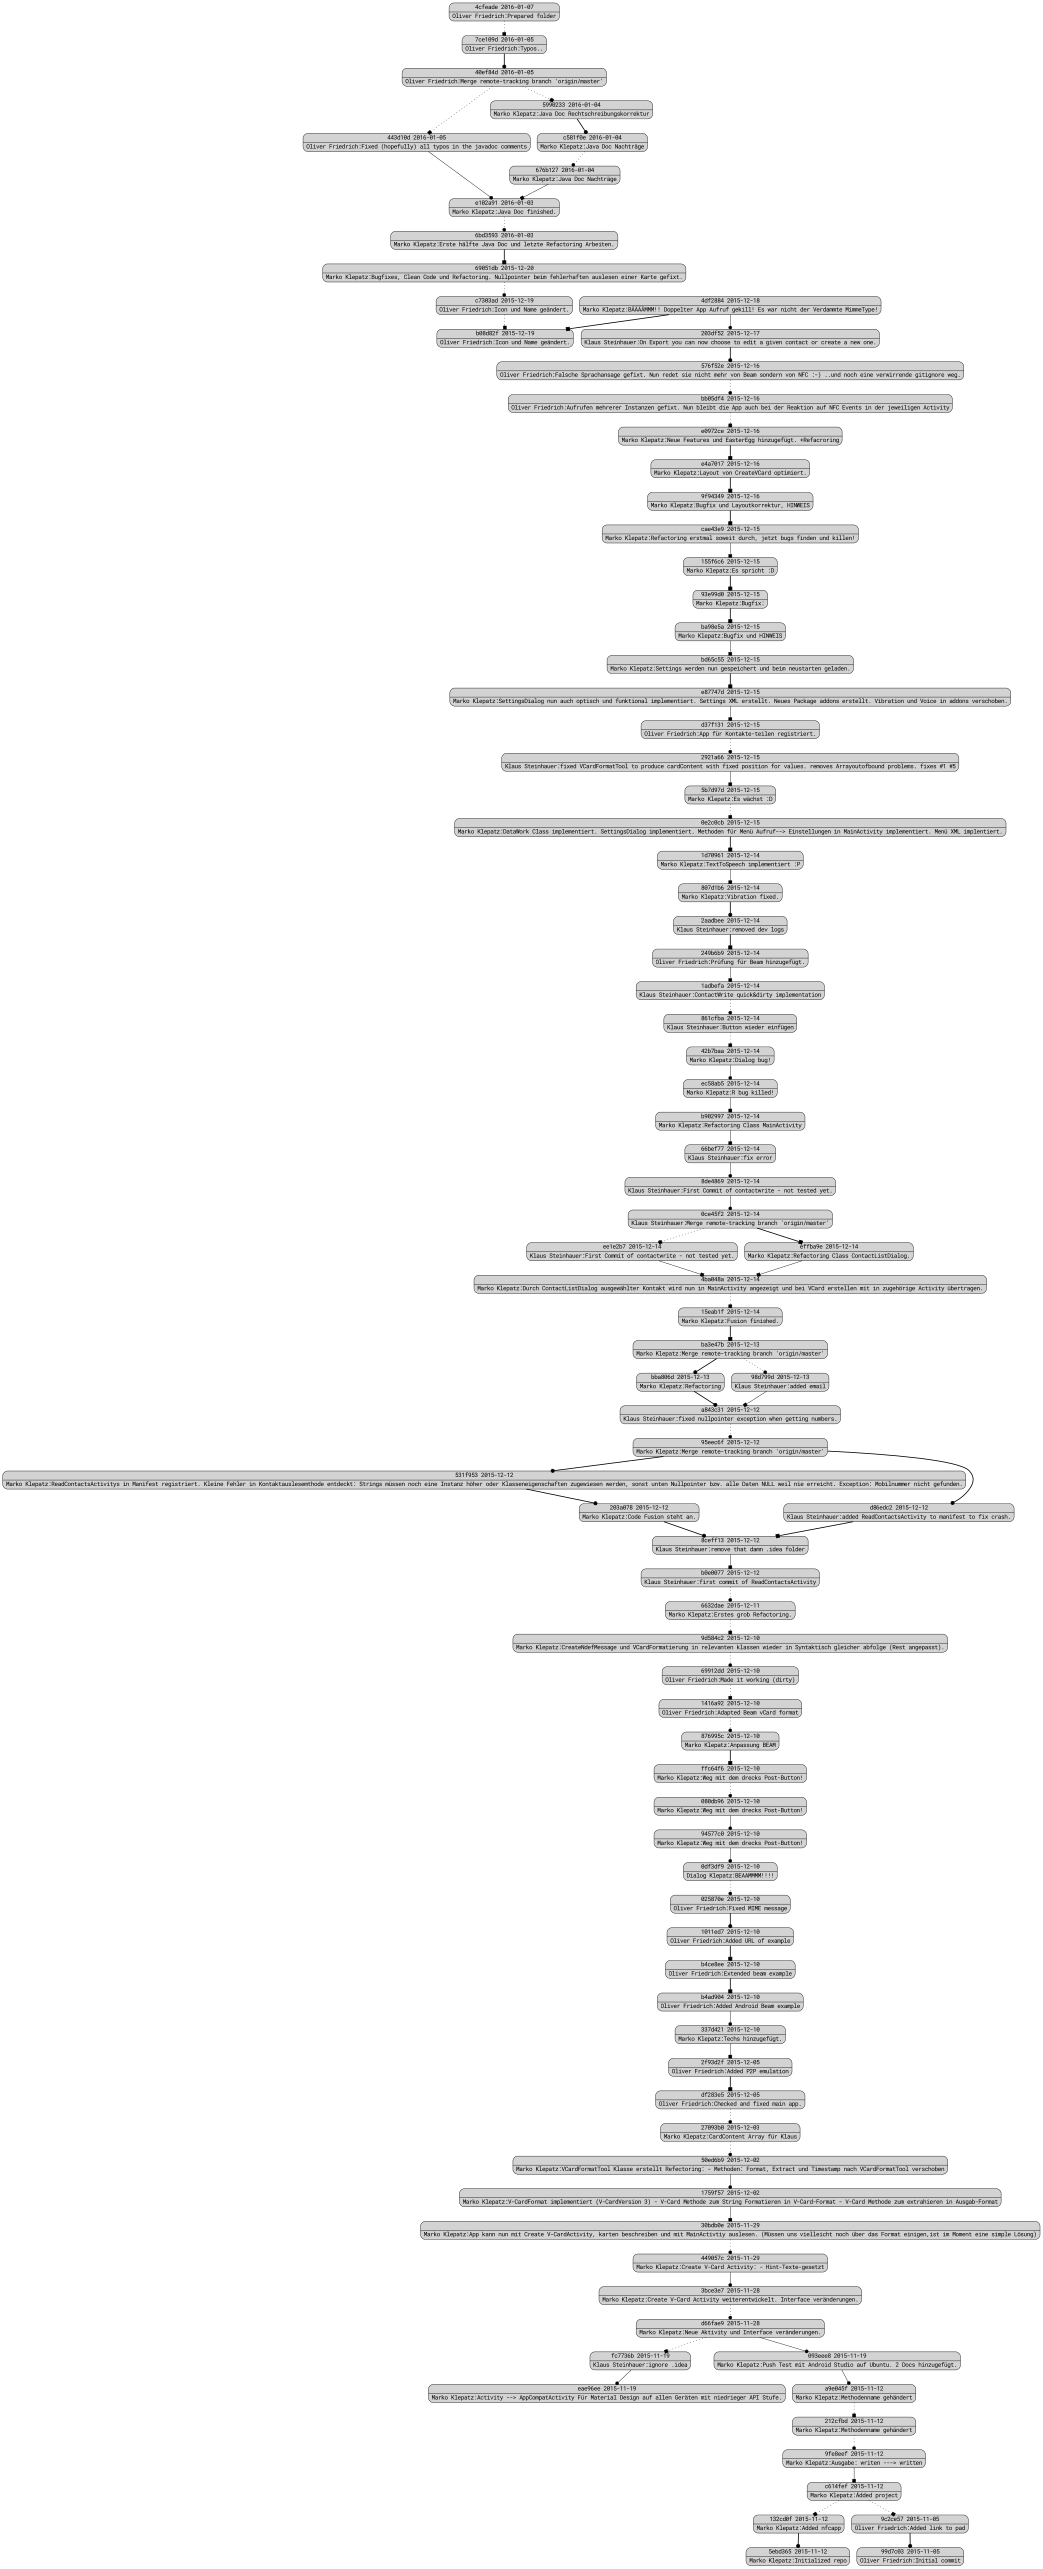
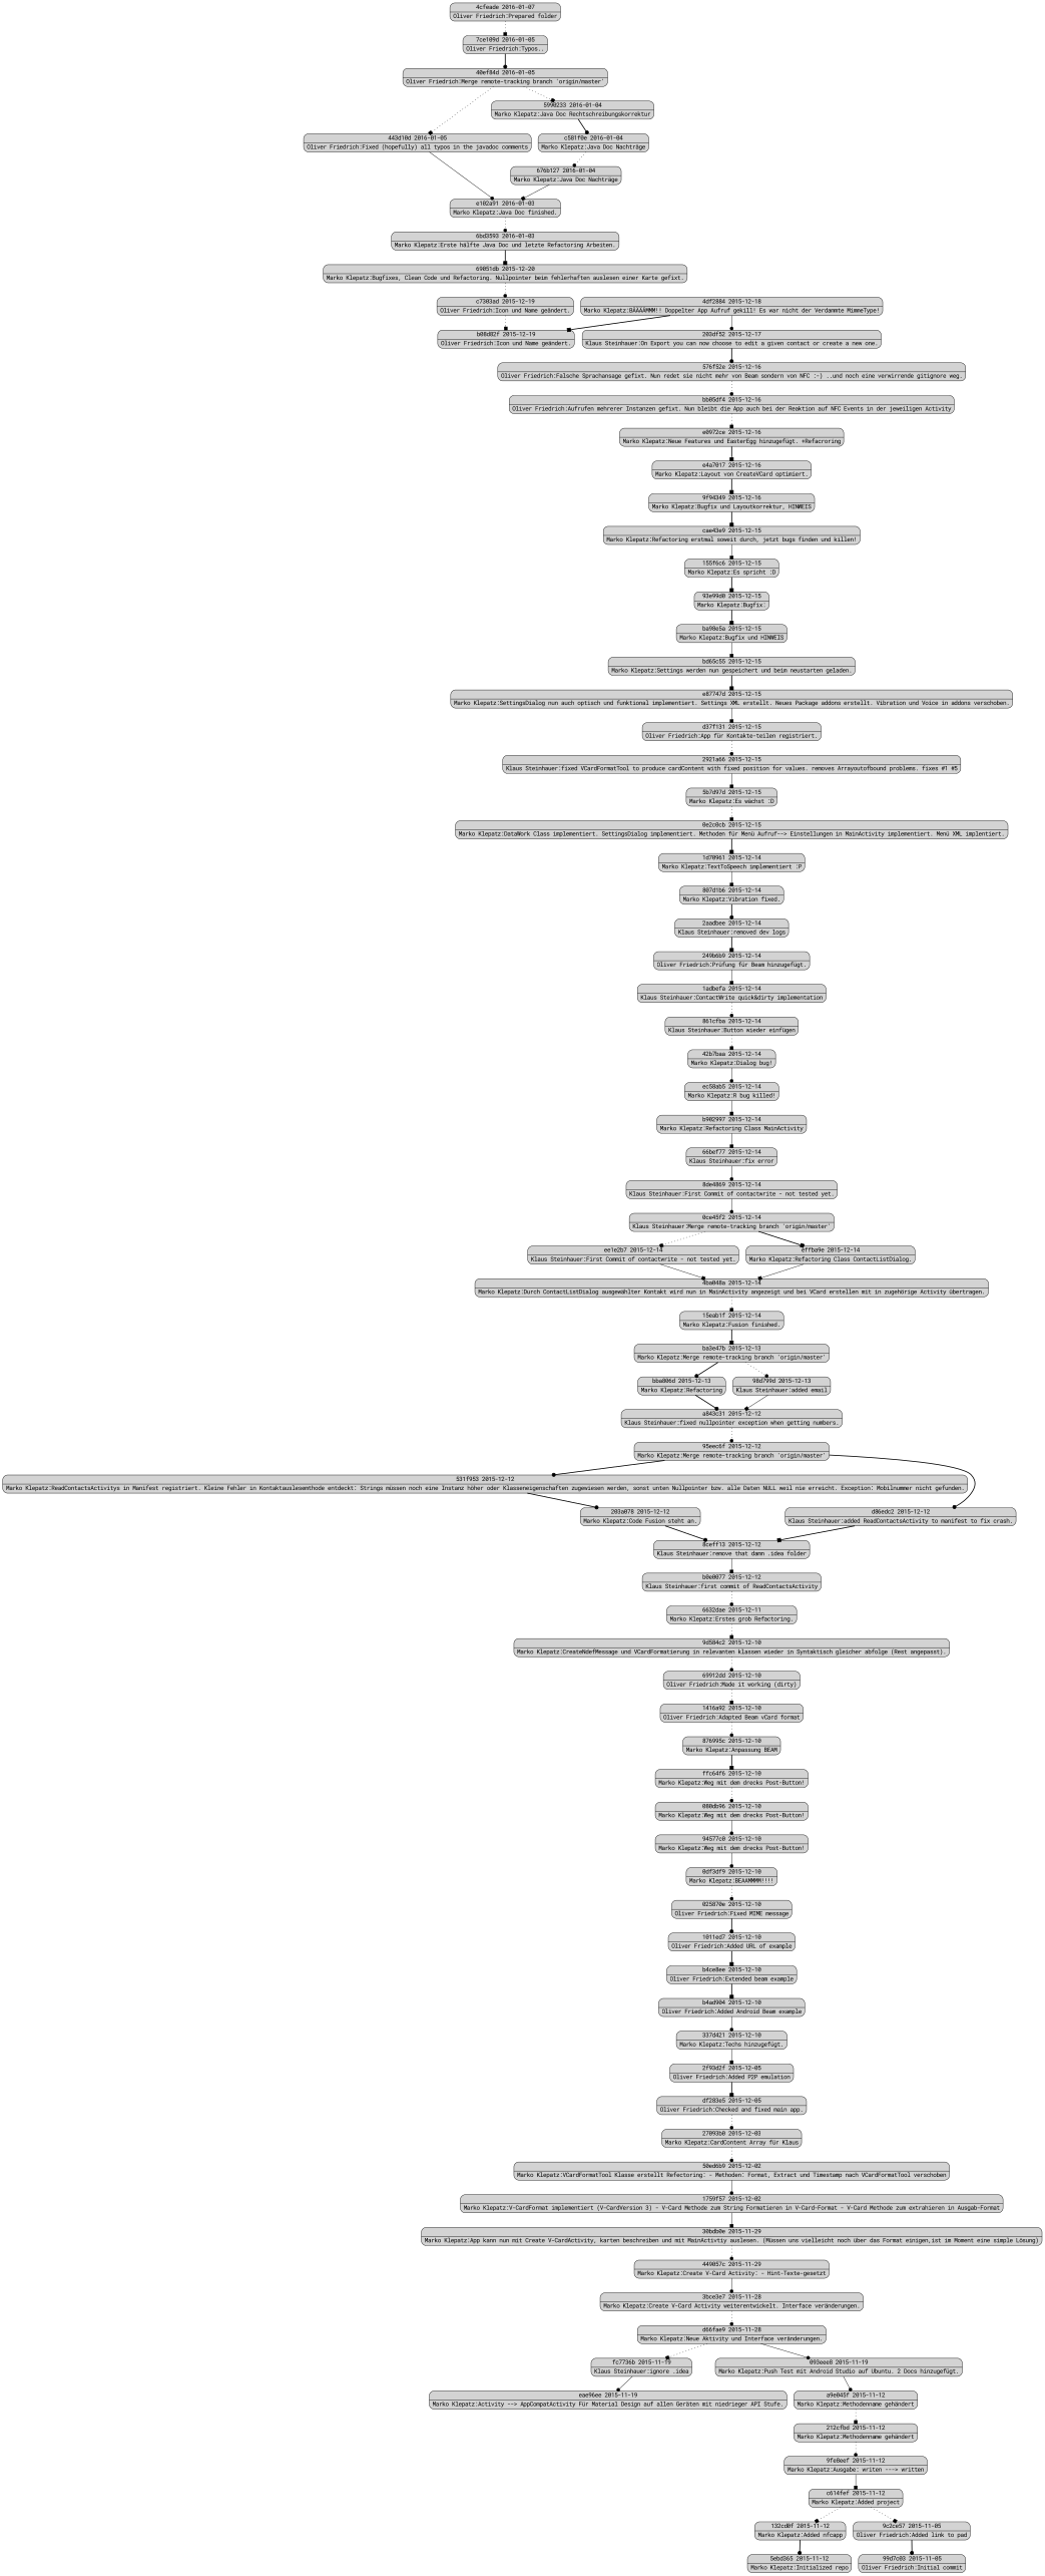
  digraph {
    fontname="Roboto Mono"
    node [fontname="Roboto Mono" shape=Mrecord style=filled]
    edge [arrowhead=box fontname="Roboto Mono" style=dotted]
    n1 [label="{4cfeade 2016-01-07|Oliver Friedrich:Prepared folder}"]
    n2 [label="{7ce109d 2016-01-05|Oliver Friedrich:Typos..}"]
    n3 [label="{40ef84d 2016-01-05|Oliver Friedrich:Merge remote-tracking branch 'origin/master'}"]
    n4 [label="{443d10d 2016-01-05|Oliver Friedrich:Fixed \(hopefully\) all typos in the javadoc comments}"]
    n5 [label="{5990233 2016-01-04|Marko Klepatz:Java Doc Rechtschreibungskorrektur}"]
    n6 [label="{e102a91 2016-01-03|Marko Klepatz:Java Doc finished.}"]
    n7 [label="{c581f0e 2016-01-04|Marko Klepatz:Java Doc Nachträge}"]
    n8 [label="{6bd3593 2016-01-03|Marko Klepatz:Erste hälfte Java Doc und letzte Refactoring Arbeiten.}"]
    n9 [label="{676b127 2016-01-04|Marko Klepatz:Java Doc Nachträge}"]
    n10 [label="{69051db 2015-12-20|Marko Klepatz:Bugfixes, Clean Code und Refactoring. Nullpointer beim fehlerhaften auslesen einer Karte gefixt.}"]
    n11 [label="{c7303ad 2015-12-19|Oliver Friedrich:Icon und Name geändert.}"]
    n12 [label="{b08d82f 2015-12-19|Oliver Friedrich:Icon und Name geändert.}"]
    n13 [label="{4df2884 2015-12-18|Marko Klepatz:BÄÄÄÄMMM!! Doppelter App Aufruf gekill! Es war nicht der Verdammte MimmeType!}"]
    n14 [label="{203df52 2015-12-17|Klaus Steinhauer:On Export you can now choose to edit a given contact or create a new one.}"]
    n15 [label="{576f52e 2015-12-16|Oliver Friedrich:Falsche Sprachansage gefixt. Nun redet sie nicht mehr von Beam sondern von NFC :-\) ..und noch eine verwirrende gitignore weg.}"]
    n16 [label="{bb05df4 2015-12-16|Oliver Friedrich:Aufrufen mehrerer Instanzen gefixt. Nun bleibt die App auch bei der Reaktion auf NFC Events in der jeweiligen Activity}"]
    n17 [label="{e0972ce 2015-12-16|Marko Klepatz:Neue Features und EasterEgg hinzugefügt. +Refacroring}"]
    n18 [label="{e4a7017 2015-12-16|Marko Klepatz:Layout von CreateVCard optimiert.}"]
    n19 [label="{9f94349 2015-12-16|Marko Klepatz:Bugfix und Layoutkorrektur, HINWEIS}"]
    n20 [label="{cae43e9 2015-12-15|Marko Klepatz:Refactoring erstmal soweit durch, jetzt bugs finden und killen!}"]
    n21 [label="{155f6c6 2015-12-15|Marko Klepatz:Es spricht :D}"]
    n22 [label="{93e99d0 2015-12-15|Marko Klepatz:Bugfix:}"]
    n23 [label="{ba98e5a 2015-12-15|Marko Klepatz:Bugfix und HINWEIS}"]
    n24 [label="{bd65c55 2015-12-15|Marko Klepatz:Settings werden nun gespeichert und beim neustarten geladen.}"]
    n25 [label="{e87747d 2015-12-15|Marko Klepatz:SettingsDialog nun auch optisch und funktional implementiert. Settings XML erstellt. Neues Package addons erstellt. Vibration und Voice in addons verschoben.}"]
    n26 [label="{d37f131 2015-12-15|Oliver Friedrich:App für Kontakte-teilen registriert.}"]
    n27 [label="{2921a66 2015-12-15|Klaus Steinhauer:fixed VCardFormatTool to produce cardContent with fixed position for values. removes Arrayoutofbound problems. fixes #1 #5}"]
    n28 [label="{5b7d97d 2015-12-15|Marko Klepatz:Es wächst :D}"]
    n29 [label="{0e2c0cb 2015-12-15|Marko Klepatz:DataWork Class implementiert. SettingsDialog implementiert. Methoden für Menü Aufruf--\> Einstellungen in MainActivity implementiert. Menü XML implentiert.}"]
    n30 [label="{1d70961 2015-12-14|Marko Klepatz:TextToSpeech implementiert :P}"]
    n31 [label="{807d1b6 2015-12-14|Marko Klepatz:Vibration fixed.}"]
    n32 [label="{2aadbee 2015-12-14|Klaus Steinhauer:removed dev logs}"]
    n33 [label="{249b6b9 2015-12-14|Oliver Friedrich:Prüfung für Beam hinzugefügt.}"]
    n34 [label="{1adbefa 2015-12-14|Klaus Steinhauer:ContactWrite quick&dirty implementation}"]
    n35 [label="{861cfba 2015-12-14|Klaus Steinhauer:Button wieder einfügen}"]
    n36 [label="{42b7baa 2015-12-14|Marko Klepatz:Dialog bug!}"]
    n37 [label="{ec58ab5 2015-12-14|Marko Klepatz:R bug killed!}"]
    n38 [label="{b902997 2015-12-14|Marko Klepatz:Refactoring Class MainActivity}"]
    n39 [label="{66bef77 2015-12-14|Klaus Steinhauer:fix error}"]
    n40 [label="{8de4869 2015-12-14|Klaus Steinhauer:First Commit of contactwrite - not tested yet.}"]
    n41 [label="{0ce45f2 2015-12-14|Klaus Steinhauer:Merge remote-tracking branch 'origin/master'}"]
    n42 [label="{ee1e2b7 2015-12-14|Klaus Steinhauer:First Commit of contactwrite - not tested yet.}"]
    n43 [label="{effba9e 2015-12-14|Marko Klepatz:Refactoring Class ContactListDialog.}"]
    n44 [label="{4ba048a 2015-12-14|Marko Klepatz:Durch ContactListDialog ausgewählter Kontakt wird nun in MainActivity angezeigt und bei VCard erstellen mit in zugehörige Activity übertragen.}"]
    n45 [label="{15eab1f 2015-12-14|Marko Klepatz:Fusion finished.}"]
    n46 [label="{ba3e47b 2015-12-13|Marko Klepatz:Merge remote-tracking branch 'origin/master'}"]
    n47 [label="{bba806d 2015-12-13|Marko Klepatz:Refactoring}"]
    n48 [label="{98d799d 2015-12-13|Klaus Steinhauer:added email}"]
    n49 [label="{a843c31 2015-12-12|Klaus Steinhauer:fixed nullpointer exception when getting numbers.}"]
    n50 [label="{95eec6f 2015-12-12|Marko Klepatz:Merge remote-tracking branch 'origin/master'}"]
    n51 [label="{531f953 2015-12-12|Marko Klepatz:ReadContactsActivitys in Manifest registriert. Kleine Fehler in Kontaktauslesemthode entdeckt: Strings müssen noch eine Instanz höher oder Klasseneigenschaften zugewiesen werden, sonst unten Nullpointer bzw. alle Daten NULL weil nie erreicht. Exception: Mobilnummer nicht gefunden.}"]
    n52 [label="{d86edc2 2015-12-12|Klaus Steinhauer:added ReadContactsActivity to manifest to fix crash.}"]
    n53 [label="{203a078 2015-12-12|Marko Klepatz:Code Fusion steht an.}"]
    n54 [label="{8ceff13 2015-12-12|Klaus Steinhauer:remove that damn .idea folder}"]
    n55 [label="{b0e0077 2015-12-12|Klaus Steinhauer:first commit of ReadContactsActivity}"]
    n56 [label="{6632dae 2015-12-11|Marko Klepatz:Erstes grob Refactoring.}"]
    n57 [label="{9d584c2 2015-12-10|Marko Klepatz:CreateNdefMessage und VCardFormatierung in relevanten klassen wieder in Syntaktisch gleicher abfolge \(Rest angepasst\).}"]
    n58 [label="{69912dd 2015-12-10|Oliver Friedrich:Made it working \(dirty\)}"]
    n59 [label="{1416a92 2015-12-10|Oliver Friedrich:Adapted Beam vCard format}"]
    n60 [label="{876995c 2015-12-10|Marko Klepatz:Anpassung BEAM}"]
    n61 [label="{ffc64f6 2015-12-10|Marko Klepatz:Weg mit dem drecks Post-Button!}"]
    n62 [label="{080db96 2015-12-10|Marko Klepatz:Weg mit dem drecks Post-Button!}"]
    n63 [label="{94577c0 2015-12-10|Marko Klepatz:Weg mit dem drecks Post-Button!}"]
-   n64 [label="{0df3df9 2015-12-10|Dialog Klepatz:BEAAMMMM!!!!}"]
+   n64 [label="{0df3df9 2015-12-10|Marko Klepatz:BEAAMMMM!!!!}"]
    n65 [label="{025870e 2015-12-10|Oliver Friedrich:Fixed MIME message}"]
    n66 [label="{1011ed7 2015-12-10|Oliver Friedrich:Added URL of example}"]
    n67 [label="{b4ce8ee 2015-12-10|Oliver Friedrich:Extended beam example}"]
    n68 [label="{b4ad904 2015-12-10|Oliver Friedrich:Added Android Beam example}"]
    n69 [label="{337d421 2015-12-10|Marko Klepatz:Techs hinzugefügt.}"]
    n70 [label="{2f93d2f 2015-12-05|Oliver Friedrich:Added P2P emulation}"]
    n71 [label="{df283e5 2015-12-05|Oliver Friedrich:Checked and fixed main app.}"]
    n72 [label="{27093b0 2015-12-03|Marko Klepatz:CardContent Array für Klaus}"]
    n73 [label="{50ed6b9 2015-12-02|Marko Klepatz:VCardFormatTool Klasse erstellt Refectoring: - Methoden: Format, Extract und Timestamp nach VCardFormatTool verschoben}"]
    n74 [label="{1759f57 2015-12-02|Marko Klepatz:V-CardFormat implementiert \(V-CardVersion 3\) - V-Card Methode zum String Formatieren in V-Card-Format - V-Card Methode zum extrahieren in Ausgab-Format}"]
    n75 [label="{30bdb0e 2015-11-29|Marko Klepatz:App kann nun mit Create V-CardActivity, karten beschreiben und mit MainActivtiy auslesen. \(Müssen uns vielleicht noch über das Format einigen,ist im Moment eine simple Lösung\)}"]
    n76 [label="{449057c 2015-11-29|Marko Klepatz:Create V-Card Activity: - Hint-Texte-gesetzt}"]
    n77 [label="{3bce3e7 2015-11-28|Marko Klepatz:Create V-Card Activity weiterentwickelt. Interface veränderungen.}"]
    n78 [label="{d66fae9 2015-11-28|Marko Klepatz:Neue Aktivity und Interface veränderungen.}"]
    n79 [label="{fc7736b 2015-11-19|Klaus Steinhauer:ignore .idea}"]
    n80 [label="{093eee8 2015-11-19|Marko Klepatz:Push Test mit Android Studio auf Ubuntu. 2 Docs hinzugefügt.}"]
    n81 [label="{eae96ee 2015-11-19|Marko Klepatz:Activity --\> AppCompatActivity Für Material Design auf allen Geräten mit niedrieger API Stufe.}"]
    n82 [label="{a9e045f 2015-11-12|Marko Klepatz:Methodenname gehändert}"]
    n83 [label="{212cfbd 2015-11-12|Marko Klepatz:Methodenname gehändert}"]
    n84 [label="{9fe8eef 2015-11-12|Marko Klepatz:Ausgabe: writen ---\> written}"]
    n85 [label="{c614fef 2015-11-12|Marko Klepatz:Ádded project}"]
    n86 [label="{132cd0f 2015-11-12|Marko Klepatz:Added nfcapp}"]
    n87 [label="{9c2ce57 2015-11-05|Oliver Friedrich:Added link to pad}"]
    n88 [label="{5ebd365 2015-11-12|Marko Klepatz:Initialized repo}"]
    n89 [label="{99d7c03 2015-11-05|Oliver Friedrich:Initial commit}"]
    n1 -> n2
    n2 -> n3 [arrowhead=dot style=bold]
    n3 -> n4
    n3 -> n5
    n4 -> n6 [arrowhead=dot style=solid]
    n5 -> n7 [arrowhead=dot style=bold]
    n6 -> n8 [arrowhead=dot]
    n7 -> n9 [arrowhead=dot]
    n8 -> n10 [style=bold]
    n9 -> n6 [style=solid]
    n10 -> n11 [arrowhead=dot]
    n11 -> n12
    n13 -> n12 [style=bold]
    n13 -> n14 [arrowhead=dot style=solid]
    n14 -> n15 [arrowhead=dot style=bold]
    n15 -> n16 [arrowhead=dot]
    n16 -> n17
    n17 -> n18 [style=bold]
    n18 -> n19 [style=bold]
    n19 -> n20 [style=bold]
    n20 -> n21 [style=solid]
    n21 -> n22 [style=bold]
    n22 -> n23 [style=bold]
    n23 -> n24 [style=solid]
    n24 -> n25 [style=bold]
    n25 -> n26 [style=solid]
    n26 -> n27 [arrowhead=dot]
    n27 -> n28 [style=solid]
    n28 -> n29
    n29 -> n30 [style=bold]
    n30 -> n31 [style=solid]
    n31 -> n32 [arrowhead=dot style=bold]
    n32 -> n33 [style=bold]
    n33 -> n34 [style=solid]
    n34 -> n35 [arrowhead=dot]
    n35 -> n36
    n36 -> n37 [arrowhead=dot style=solid]
    n37 -> n38 [style=solid]
    n38 -> n39 [style=solid]
    n39 -> n40 [arrowhead=dot style=solid]
    n40 -> n41 [arrowhead=dot style=solid]
    n41 -> n42
    n41 -> n43 [style=bold]
    n42 -> n44 [style=solid]
    n43 -> n44 [style=solid]
    n44 -> n45
    n45 -> n46 [style=bold]
    n46 -> n47 [arrowhead=dot style=bold]
    n46 -> n48 [arrowhead=dot]
    n47 -> n49 [arrowhead=dot style=bold]
    n48 -> n49 [style=solid]
    n49 -> n50 [arrowhead=dot]
    n50 -> n51 [arrowhead=dot style=bold]
    n50 -> n52 [arrowhead=dot style=bold]
    n51 -> n53 [arrowhead=dot style=bold]
    n52 -> n54 [style=bold]
    n53 -> n54 [arrowhead=dot style=bold]
    n54 -> n55 [style=solid]
    n55 -> n56 [arrowhead=dot]
    n56 -> n57
    n57 -> n58 [arrowhead=dot]
    n58 -> n59
    n59 -> n60 [arrowhead=dot]
    n60 -> n61 [style=bold]
    n61 -> n62 [arrowhead=dot]
    n62 -> n63 [arrowhead=dot style=solid]
    n63 -> n64 [arrowhead=dot style=solid]
    n64 -> n65 [arrowhead=dot]
    n65 -> n66 [arrowhead=dot style=bold]
    n66 -> n67 [style=bold]
    n67 -> n68 [style=bold]
    n68 -> n69 [arrowhead=dot style=solid]
    n69 -> n70 [style=solid]
    n70 -> n71 [style=bold]
    n71 -> n72 [arrowhead=dot]
    n72 -> n73 [arrowhead=dot]
    n73 -> n74 [arrowhead=dot style=solid]
    n74 -> n75 [style=solid]
    n75 -> n76 [arrowhead=dot]
    n76 -> n77 [arrowhead=dot style=solid]
    n77 -> n78 [arrowhead=dot]
    n78 -> n79
    n78 -> n80 [arrowhead=dot style=solid]
    n79 -> n81 [arrowhead=dot style=solid]
    n80 -> n82 [arrowhead=dot style=solid]
    n82 -> n83
    n83 -> n84 [arrowhead=dot]
    n84 -> n85 [style=solid]
    n85 -> n86
    n85 -> n87
    n86 -> n88 [arrowhead=dot style=bold]
    n87 -> n89 [arrowhead=dot style=bold]
  }
